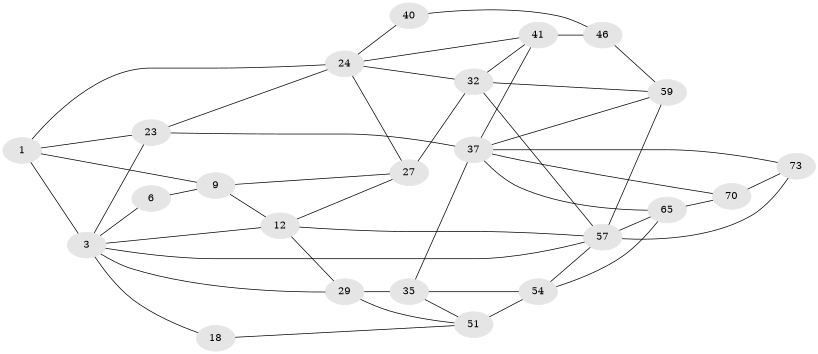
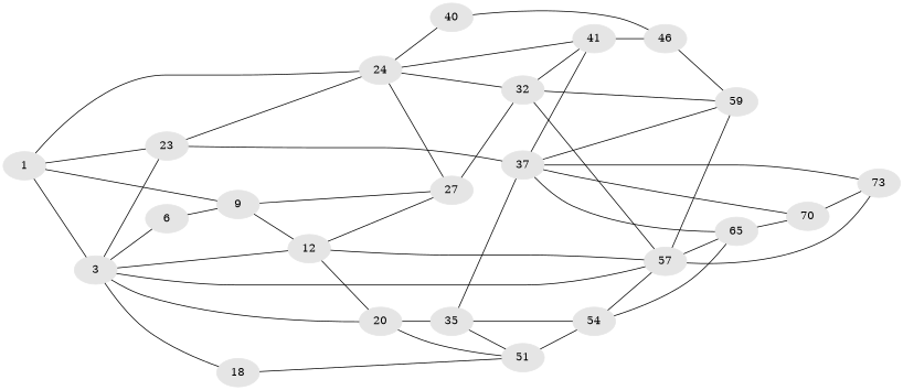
  graph {
    rankdir=LR
    node [color=gray90 style=filled]
    1 [super="+2+7"]
    3 [super="+22+4"]
    9 [super="+14+10"]
    23 [super="+29"]
    24 [super="+25+30"]
    6
    12
    18 [super="+19"]
-   20 [super="+21" label=29]
+   20 [super="+21"]
    57 [super="+58"]
    27 [super="+28"]
    37 [super="+62+38"]
    32 [super="+45+33"]
    40 [super="+44"]
    41 [super="+50+42"]
    51 [super="+53"]
    35 [super="+52+36"]
    59 [super="+60"]
    65 [super="+71+66"]
    73 [super="+74"]
    54 [super="+55"]
    70 [super="+72"]
    46 [super="+47"]
    1 -- 3
    1 -- 9
    1 -- 23
    1 -- 24
    3 -- 23
    3 -- 6
    3 -- 12
    3 -- 18
    3 -- 20 [weight=2]
    3 -- 57
    9 -- 12
    9 -- 27
    23 -- 24
    23 -- 37
    24 -- 27
    24 -- 32
    24 -- 40 [weight=2]
    24 -- 41 [weight=2]
    6 -- 9
    12 -- 20 [weight=2]
    12 -- 57
    12 -- 27
    18 -- 51
    20 -- 51
    20 -- 35
    57 -- 59
    57 -- 65
    57 -- 73
    27 -- 32
    37 -- 41
    37 -- 59
    37 -- 65
    37 -- 73 [weight=2]
    37 -- 70
    32 -- 57
    32 -- 41
    32 -- 59
    40 -- 46
    41 -- 46 [weight=2]
    51 -- 54
    35 -- 37
    35 -- 51
    35 -- 54 [weight=2]
    65 -- 70 [weight=2]
    54 -- 57
    54 -- 65
    70 -- 73
    46 -- 59
  }
